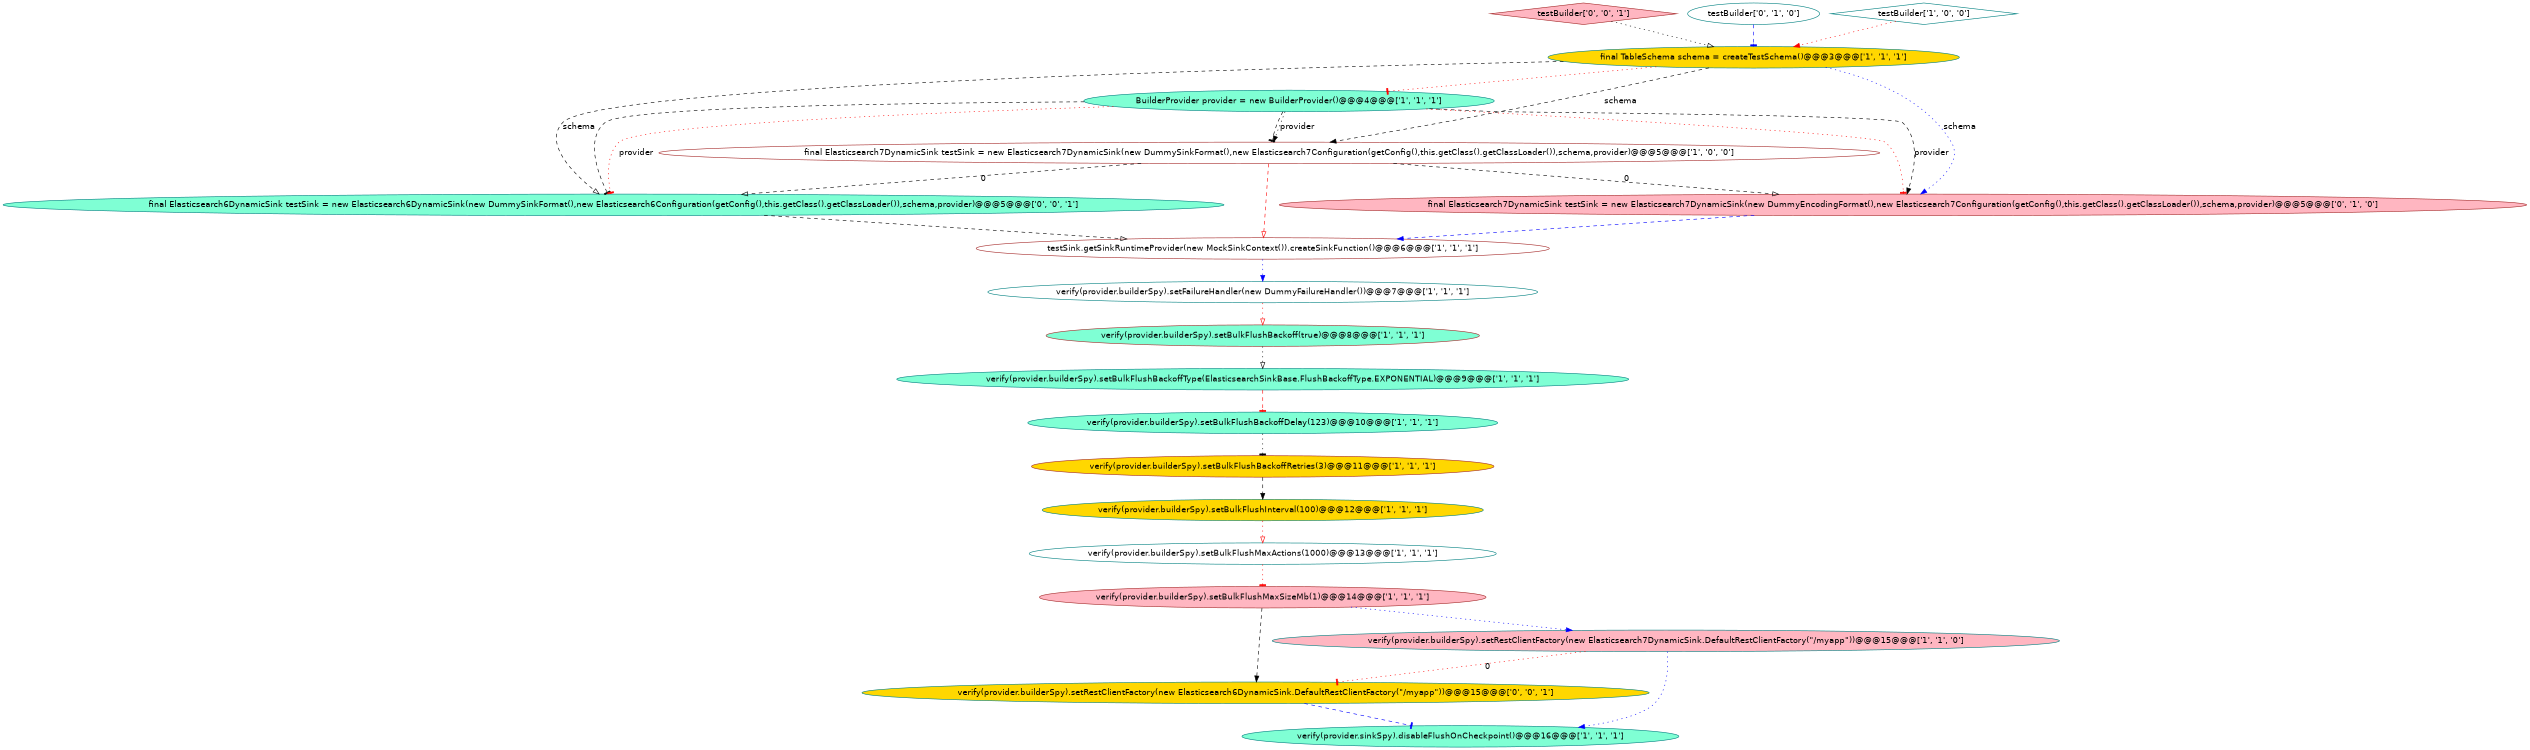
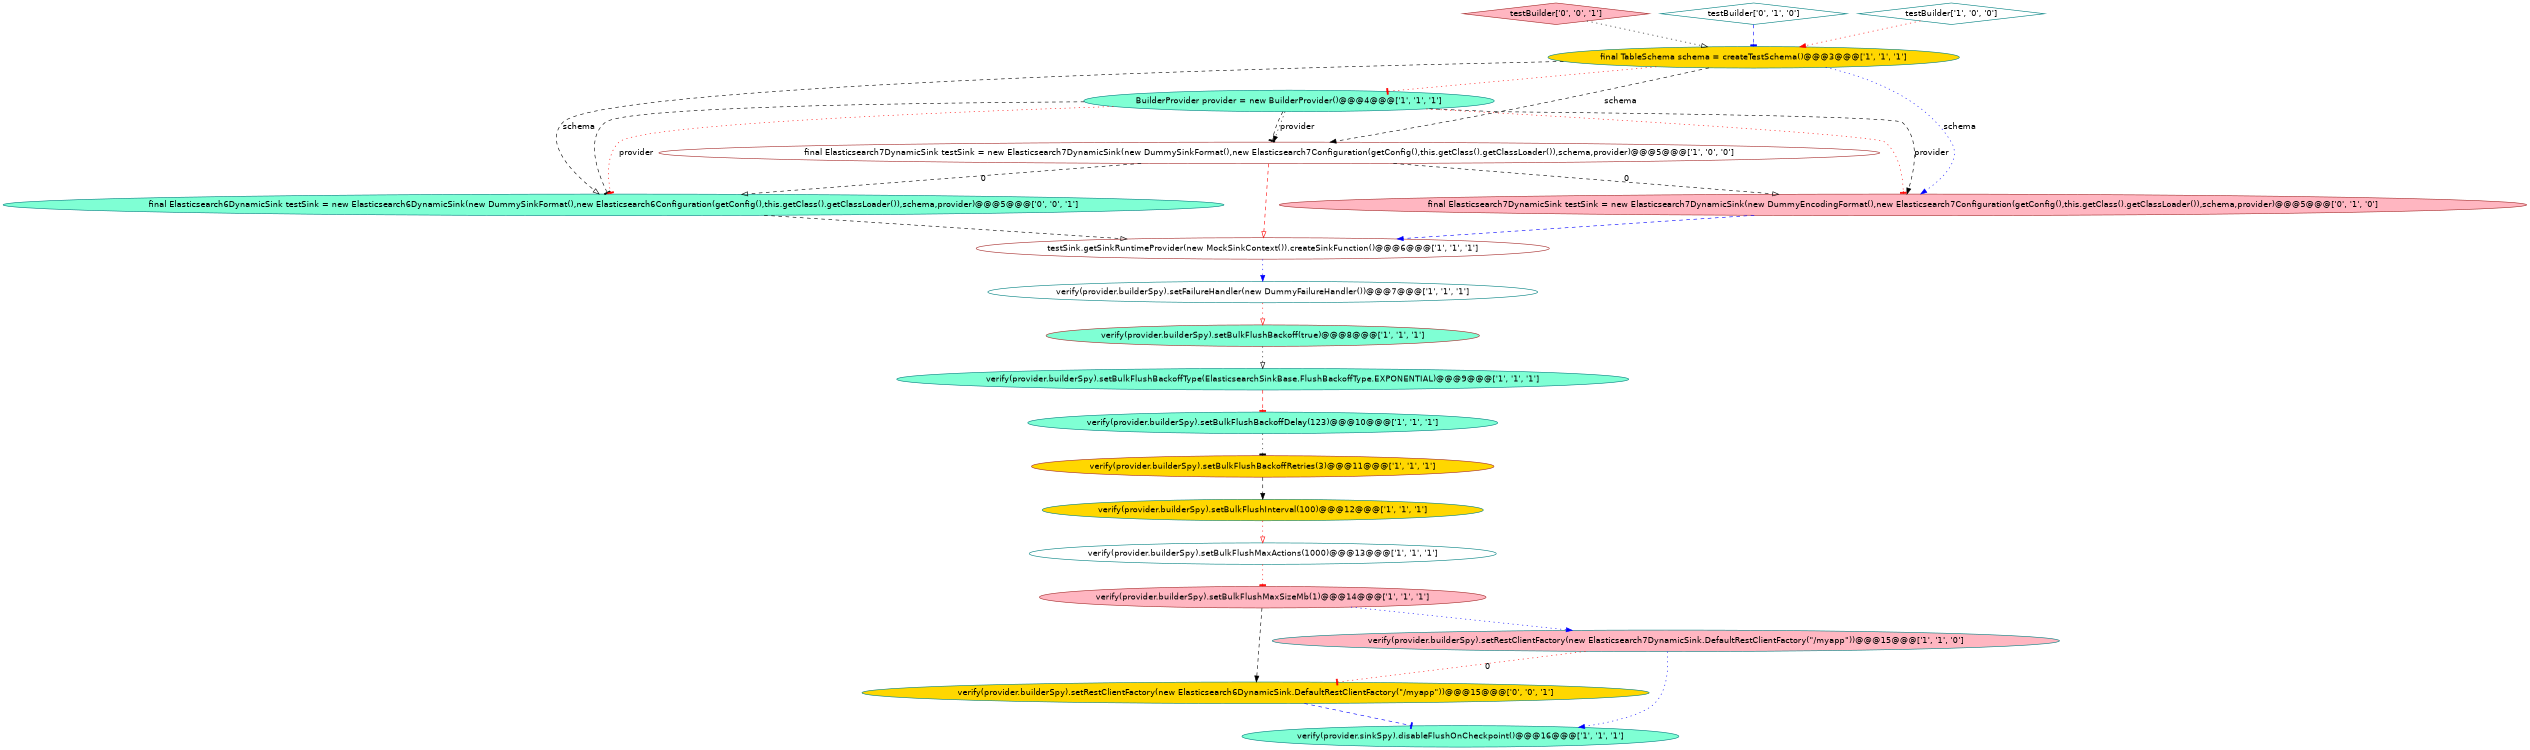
  digraph {
    fontname="DejaVu Sans"
    node [fillcolor=aquamarine shape=ellipse style=filled color=teal fontname="DejaVu Sans"]
    edge [style=dotted color=black arrowhead=tee fontname="DejaVu Sans"]
    n1 [label="BuilderProvider provider = new BuilderProvider()@@@4@@@['1', '1', '1']"]
    n2 [fillcolor=white label="final Elasticsearch7DynamicSink testSink = new Elasticsearch7DynamicSink(new DummySinkFormat(),new Elasticsearch7Configuration(getConfig(),this.getClass().getClassLoader()),schema,provider)@@@5@@@['1', '0', '0']" color=brown]
    n3 [label="final Elasticsearch6DynamicSink testSink = new Elasticsearch6DynamicSink(new DummySinkFormat(),new Elasticsearch6Configuration(getConfig(),this.getClass().getClassLoader()),schema,provider)@@@5@@@['0', '0', '1']"]
    n4 [fillcolor=lightpink label="final Elasticsearch7DynamicSink testSink = new Elasticsearch7DynamicSink(new DummyEncodingFormat(),new Elasticsearch7Configuration(getConfig(),this.getClass().getClassLoader()),schema,provider)@@@5@@@['0', '1', '0']" color=brown]
    n5 [fillcolor=gold label="verify(provider.builderSpy).setRestClientFactory(new Elasticsearch6DynamicSink.DefaultRestClientFactory(\"/myapp\"))@@@15@@@['0', '0', '1']"]
    n6 [label="verify(provider.sinkSpy).disableFlushOnCheckpoint()@@@16@@@['1', '1', '1']"]
    n7 [label="verify(provider.builderSpy).setBulkFlushBackoff(true)@@@8@@@['1', '1', '1']" color=brown]
    n8 [label="verify(provider.builderSpy).setBulkFlushBackoffType(ElasticsearchSinkBase.FlushBackoffType.EXPONENTIAL)@@@9@@@['1', '1', '1']"]
    n9 [fillcolor=white label="verify(provider.builderSpy).setFailureHandler(new DummyFailureHandler())@@@7@@@['1', '1', '1']"]
    n10 [fillcolor=white label="testSink.getSinkRuntimeProvider(new MockSinkContext()).createSinkFunction()@@@6@@@['1', '1', '1']" color=brown]
    n11 [fillcolor=lightpink label="verify(provider.builderSpy).setBulkFlushMaxSizeMb(1)@@@14@@@['1', '1', '1']" color=brown]
    n12 [fillcolor=lightpink label="verify(provider.builderSpy).setRestClientFactory(new Elasticsearch7DynamicSink.DefaultRestClientFactory(\"/myapp\"))@@@15@@@['1', '1', '0']"]
    n13 [fillcolor=white label="verify(provider.builderSpy).setBulkFlushMaxActions(1000)@@@13@@@['1', '1', '1']"]
    n14 [fillcolor=lightpink label="testBuilder['0', '0', '1']" shape=diamond color=brown]
    n15 [fillcolor=gold label="final TableSchema schema = createTestSchema()@@@3@@@['1', '1', '1']"]
    n16 [label="verify(provider.builderSpy).setBulkFlushBackoffDelay(123)@@@10@@@['1', '1', '1']"]
    n17 [fillcolor=gold label="verify(provider.builderSpy).setBulkFlushBackoffRetries(3)@@@11@@@['1', '1', '1']" color=brown]
    n18 [fillcolor=gold label="verify(provider.builderSpy).setBulkFlushInterval(100)@@@12@@@['1', '1', '1']"]
-   n19 [fillcolor=white label="testBuilder['0', '1', '0']"]
+   n19 [fillcolor=white label="testBuilder['0', '1', '0']" shape=diamond]
    n20 [fillcolor=white label="testBuilder['1', '0', '0']" shape=diamond]
    n1 -> n2 [style=dashed]
    n1 -> n2 [label=provider arrowhead=normal]
    n1 -> n3 [style=dashed]
    n1 -> n3 [label=provider color=red]
    n1 -> n4 [label=provider style=dashed arrowhead=normal]
    n1 -> n4 [color=red]
    n2 -> n3 [label=0 style=dashed arrowhead=onormal]
    n2 -> n4 [label=0 style=dashed arrowhead=onormal]
    n2 -> n10 [style=dashed color=red arrowhead=onormal]
    n3 -> n10 [style=dashed arrowhead=onormal]
    n4 -> n10 [style=dashed color=blue arrowhead=normal]
    n5 -> n6 [style=dashed color=blue]
    n7 -> n8 [arrowhead=onormal]
    n8 -> n16 [style=dashed color=red]
    n9 -> n7 [color=red arrowhead=onormal]
    n10 -> n9 [color=blue arrowhead=normal]
    n11 -> n5 [style=dashed arrowhead=normal]
    n11 -> n12 [color=blue arrowhead=normal]
    n12 -> n5 [label=0 color=red]
    n12 -> n6 [color=blue arrowhead=normal]
    n13 -> n11 [color=red]
    n14 -> n15 [arrowhead=onormal]
    n15 -> n1 [color=red]
    n15 -> n2 [label=schema style=dashed arrowhead=normal]
    n15 -> n3 [label=schema style=dashed arrowhead=onormal]
    n15 -> n4 [label=schema color=blue arrowhead=normal]
    n16 -> n17
    n17 -> n18 [style=dashed arrowhead=normal]
    n18 -> n13 [color=red arrowhead=onormal]
    n19 -> n15 [style=dashed color=blue]
    n20 -> n15 [color=red arrowhead=normal]
  }
